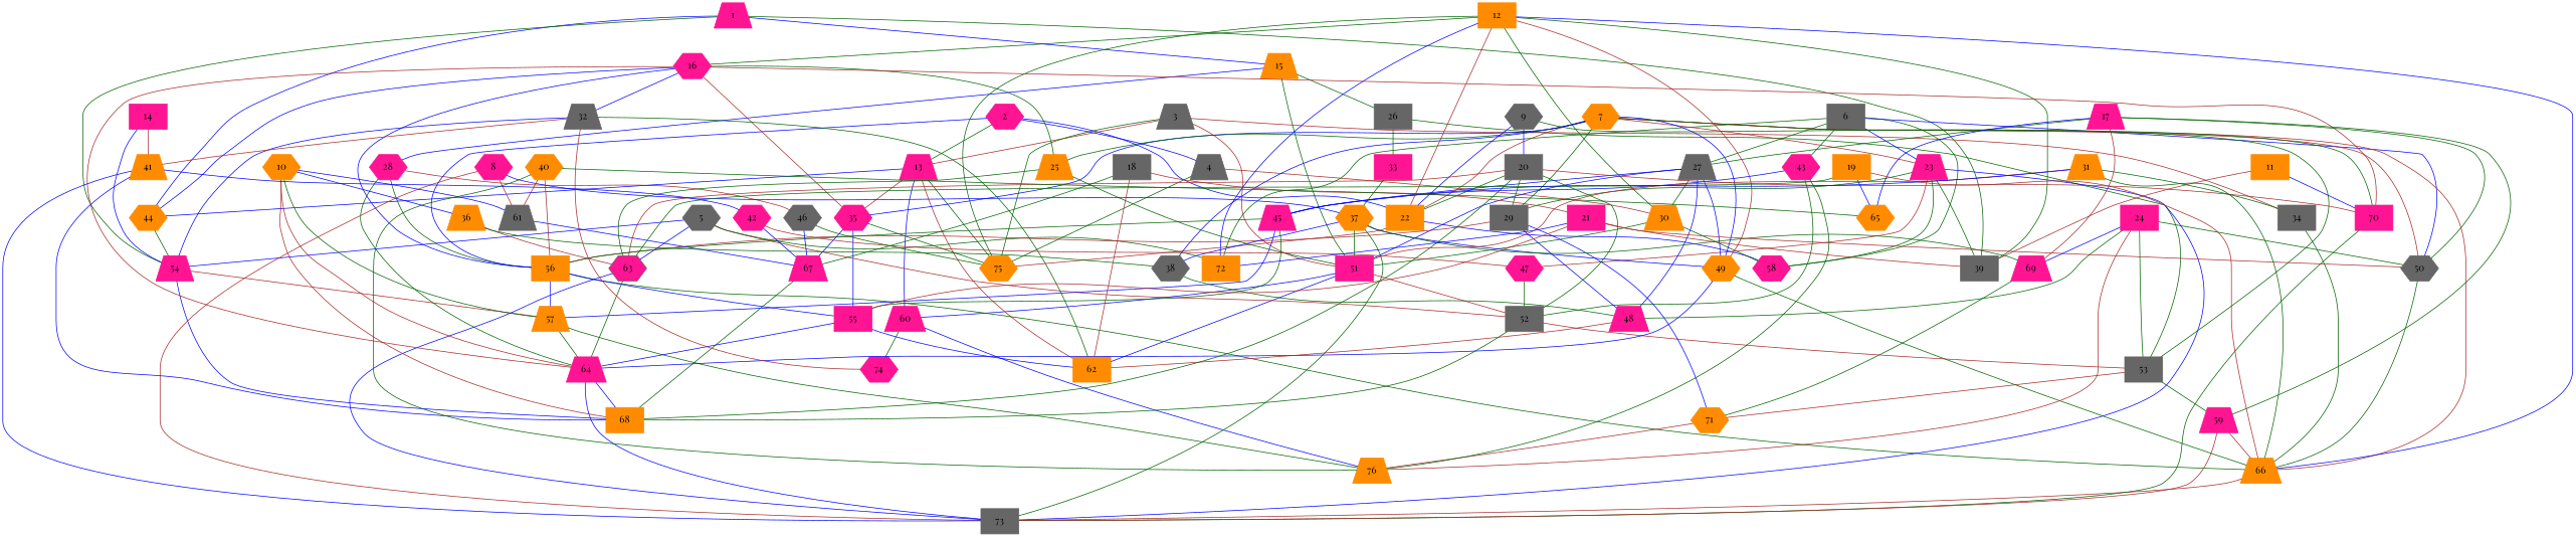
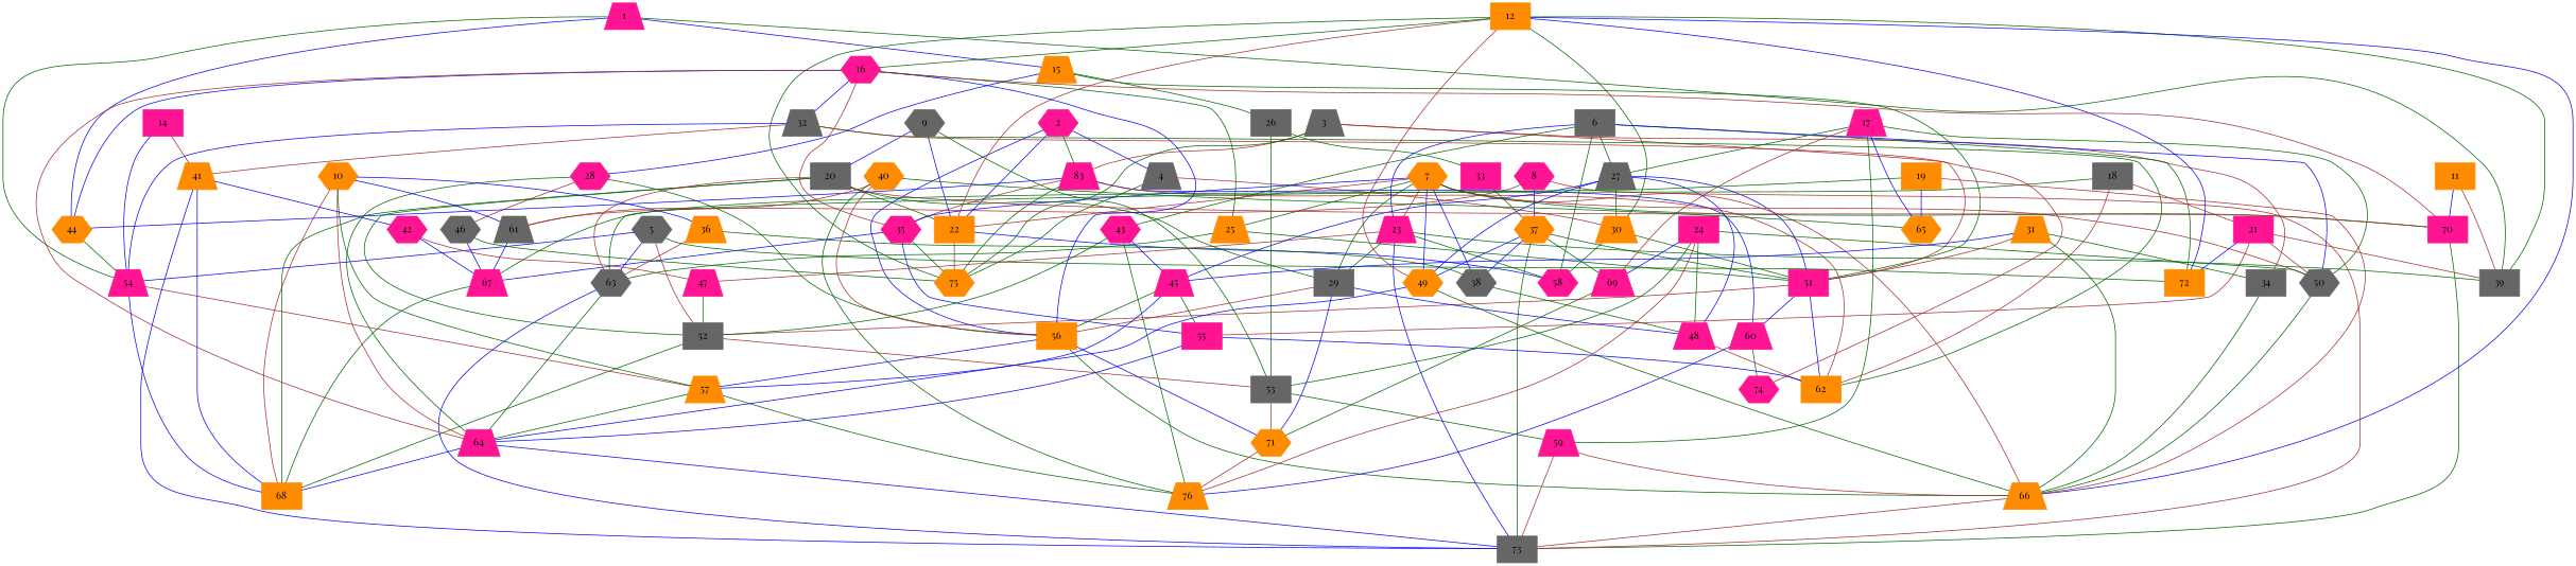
  graph {
    fontname="Playfair Display"
    node [color=deeppink fontname="Playfair Display" shape=trapezium style=filled]
    edge [color=darkgreen fontname="Playfair Display" weight=1.0]
    15 [color=darkorange]
    1
    39 [color=gray40 shape=box]
    44 [color=darkorange shape=hexagon]
    54
    51 [shape=box]
    26 [color=gray40 shape=box]
    28 [shape=hexagon]
    57 [color=darkorange]
    68 [color=darkorange shape=box]
    2 [shape=hexagon]
    4 [color=gray40]
-   13
+   13 [label=83]
    22 [color=darkorange shape=box]
    56 [color=darkorange shape=box]
    30 [color=darkorange]
    75 [color=darkorange shape=hexagon]
    35 [shape=hexagon]
    60
    62 [color=darkorange shape=box]
    58 [shape=hexagon]
    66 [color=darkorange]
    71 [color=darkorange shape=hexagon]
    3 [color=gray40]
    34 [color=gray40 shape=box]
    52 [color=gray40 shape=box]
    5 [color=gray40 shape=hexagon]
-   63 [color=gray40 shape=hexagon fillcolor=deeppink]
+   63 [color=gray40 shape=hexagon]
    72 [color=darkorange shape=box]
    53 [color=gray40 shape=box]
    73 [color=gray40 shape=box]
    64
    6 [color=gray40 shape=box]
    23
    27 [color=gray40]
    43 [shape=hexagon]
    50 [color=gray40 shape=hexagon]
    29 [color=gray40 shape=box]
-   47 [shape=hexagon]
+   47
    49 [color=darkorange shape=hexagon]
    48
    45
    76 [color=darkorange]
    7 [color=darkorange shape=hexagon]
    25 [color=darkorange]
    38 [color=gray40 shape=hexagon]
    70 [shape=box]
    67
    55 [shape=box]
    8 [shape=hexagon]
    37 [color=darkorange shape=hexagon]
    61 [color=gray40]
    69
    9 [color=gray40 shape=hexagon]
    20 [color=gray40 shape=box]
    59
    10 [color=darkorange shape=hexagon]
    36 [color=darkorange]
    11 [color=darkorange shape=box]
    12 [color=darkorange shape=box]
    16 [shape=hexagon]
    32 [color=gray40]
    74 [shape=hexagon]
    14 [shape=box]
    41 [color=darkorange]
    42 [shape=hexagon]
    33 [shape=box]
    46 [color=gray40 shape=hexagon]
    17
    65 [color=darkorange shape=hexagon]
    18 [color=gray40 shape=box]
    21 [shape=box]
    19 [color=darkorange shape=box]
    24 [shape=box]
    31 [color=darkorange]
    40 [color=darkorange shape=hexagon]
    15 -- 51
    15 -- 26
    15 -- 28 [color=blue]
    1 -- 15 [color=blue]
    1 -- 39
    1 -- 44 [color=blue]
    1 -- 54
    44 -- 54
    54 -- 57 [color=brown]
    54 -- 68 [color=blue]
    51 -- 60 [color=blue]
    51 -- 62 [color=blue]
    51 -- 52 [color=brown]
    26 -- 53
    26 -- 33
    28 -- 56
    28 -- 64
    28 -- 46 [color=brown]
    57 -- 64
    57 -- 76
    2 -- 4 [color=blue]
    2 -- 13
    2 -- 22 [color=blue]
    2 -- 56 [color=blue]
    4 -- 30 [color=brown]
    4 -- 75
    13 -- 44 [color=blue]
    13 -- 75
    13 -- 35 [color=brown]
    13 -- 60 [color=blue]
    13 -- 62 [color=brown]
    22 -- 75 [color=brown]
    22 -- 58 [color=blue]
    56 -- 57 [color=blue]
    56 -- 66
-   56 -- 55 [color=blue]
+   56 -- 71 [color=blue]
    30 -- 51
    30 -- 58
    35 -- 75
    35 -- 67 [color=blue]
    35 -- 55 [color=blue]
    60 -- 76 [color=blue]
    60 -- 74
    66 -- 73 [color=brown]
    71 -- 76 [color=brown]
    3 -- 51 [color=brown]
    3 -- 13 [color=brown]
    3 -- 75
    3 -- 34 [color=brown]
    34 -- 66
    52 -- 68
    52 -- 53 [color=brown]
    5 -- 54 [color=blue]
    5 -- 52 [color=brown]
    5 -- 63 [color=blue]
    5 -- 72
    63 -- 73 [color=blue]
    63 -- 64
    53 -- 71 [color=brown]
    53 -- 59
    64 -- 68 [color=blue]
    64 -- 73 [color=blue]
    6 -- 58
    6 -- 72
    6 -- 23 [color=blue]
    6 -- 27
    6 -- 43
    6 -- 50 [color=blue]
    23 -- 39
    23 -- 58
    23 -- 73 [color=blue]
    23 -- 29
    23 -- 47 [color=brown]
    27 -- 51 [color=blue]
    27 -- 30
    27 -- 49 [color=blue]
    27 -- 48 [color=blue]
    27 -- 45 [color=blue]
    43 -- 52
    43 -- 45 [color=blue]
    43 -- 76
    50 -- 66
    29 -- 56 [color=brown weight=2.0]
    29 -- 71 [color=blue]
    29 -- 48 [color=blue]
    47 -- 52
    49 -- 66
    49 -- 64 [color=blue]
    48 -- 62 [color=brown]
    45 -- 57 [color=blue]
    45 -- 56
    45 -- 55
    7 -- 22 [color=brown]
    7 -- 35 [color=blue]
    7 -- 66 [color=brown]
    7 -- 23 [color=brown]
    7 -- 50 [color=brown]
    7 -- 29 [weight=2.0]
    7 -- 49 [color=blue]
    7 -- 25
    7 -- 38 [color=blue]
    7 -- 70
    25 -- 51
    25 -- 63
    38 -- 48
    70 -- 73
    67 -- 68
    55 -- 62 [color=blue weight=2.0]
    55 -- 64 [color=blue]
    8 -- 73 [color=brown]
    8 -- 37 [color=blue]
    8 -- 61 [color=brown]
    37 -- 51
    37 -- 73
    37 -- 49 [color=blue]
    37 -- 38 [color=blue]
    37 -- 69
    61 -- 67 [color=blue]
    69 -- 71
    9 -- 22 [color=blue]
    9 -- 53
    9 -- 20 [color=blue]
    20 -- 68
    20 -- 22
    20 -- 52
    20 -- 63 [color=brown]
    20 -- 29
    20 -- 70 [color=brown]
    59 -- 66 [color=brown]
    59 -- 73 [color=brown]
    10 -- 57
    10 -- 68 [color=brown]
    10 -- 64 [color=brown]
    10 -- 61 [color=blue]
    10 -- 36 [color=blue]
    36 -- 63 [color=brown]
    36 -- 38
    11 -- 39 [color=brown]
    11 -- 70 [color=blue]
    12 -- 39
    12 -- 22 [color=brown]
    12 -- 30
    12 -- 75
    12 -- 66 [color=blue]
    12 -- 72 [color=blue]
    12 -- 49 [color=brown]
    12 -- 16
    16 -- 44 [color=blue]
    16 -- 56 [color=blue]
    16 -- 35 [color=brown]
    16 -- 64 [color=brown]
    16 -- 25
    16 -- 70 [color=brown]
    16 -- 32 [color=blue]
    32 -- 54 [color=blue]
    32 -- 62
    32 -- 74 [color=brown]
    32 -- 41 [color=brown]
    14 -- 54 [color=blue]
    14 -- 41 [color=brown]
    41 -- 68 [color=blue]
    41 -- 73 [color=blue]
    41 -- 42 [color=blue]
    42 -- 47 [color=brown]
    42 -- 67 [color=blue]
    33 -- 37
    46 -- 75
    46 -- 67 [color=blue]
    17 -- 27
    17 -- 50
    17 -- 69 [color=brown]
    17 -- 59
    17 -- 65 [color=blue weight=2.0]
    18 -- 62 [color=brown]
    18 -- 67
    18 -- 21 [color=brown]
    21 -- 39 [color=brown]
    21 -- 72 [color=blue]
    21 -- 50 [color=brown]
    21 -- 55 [color=brown]
    19 -- 66 [color=brown]
    19 -- 63
    19 -- 65 [color=blue]
    24 -- 53
    24 -- 50
    24 -- 48
    24 -- 76 [color=brown]
    24 -- 69 [color=blue]
    31 -- 51 [color=brown]
    31 -- 66
    31 -- 34
    31 -- 45 [color=blue]
    40 -- 56 [color=brown]
    40 -- 76
    40 -- 61 [color=brown]
    40 -- 65
  }
